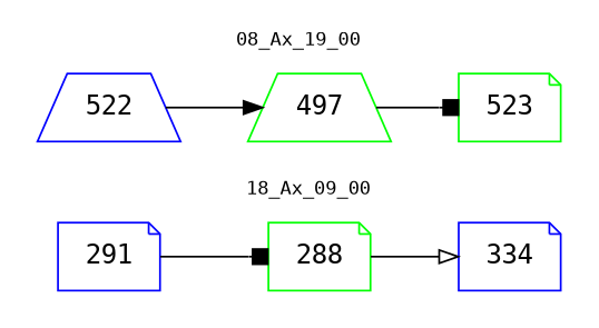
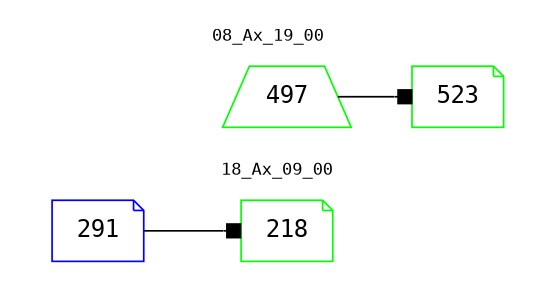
  digraph {
    fontname="DejaVu Sans Mono"
    rankdir=LR
    node [color=blue fontname="DejaVu Sans Mono" shape=note]
    edge [arrowhead=box color=black fontname="DejaVu Sans Mono"]
    n1 [label=291]
-   n2 [color=green label=288]
-   n3 [label=334]
-   n4 [label=522 shape=trapezium]
+   n2 [color=green label=218]
    n5 [color=green label=497 shape=trapezium]
    n6 [color=green label=523]
    subgraph cluster_1 {
      color=white
      fontsize=10
      label="18_Ax_09_00"
      n1
      n2
-     n3
    }
    subgraph cluster_2 {
      color=white
      fontsize=10
      label="08_Ax_19_00"
-     n4
      n5
      n6
    }
    n1 -> n2
-   n2 -> n3 [arrowhead=onormal]
-   n4 -> n5 [arrowhead=normal]
    n5 -> n6
  }
